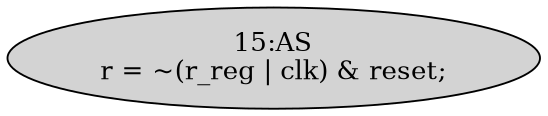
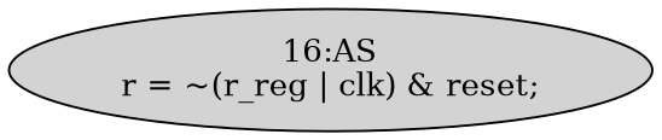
  strict digraph {
-   n1 [ast="<pyverilog.vparser.ast.Assign object at 0x7f6af5ea8b90>" def_var="['r']" fillcolor=lightgrey label="15:AS\nr = ~(r_reg | clk) & reset;" statements="[]" style=filled typ=Assign use_var="['r_reg', 'clk', 'reset']"]
+   n1 [ast="<pyverilog.vparser.ast.Assign object at 0x7f6af5ea8b90>" def_var="['r']" fillcolor=lightgrey label="16:AS\nr = ~(r_reg | clk) & reset;" statements="[]" style=filled typ=Assign use_var="['r_reg', 'clk', 'reset']"]
  }
